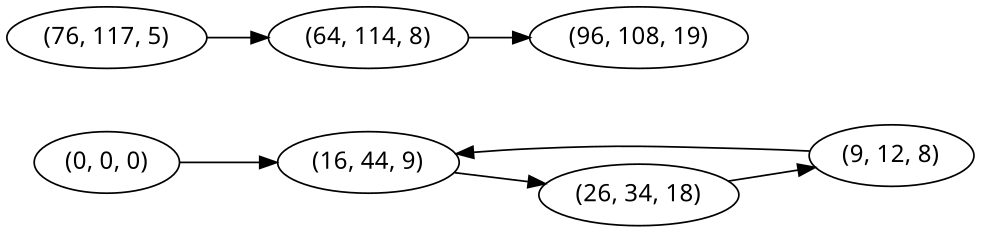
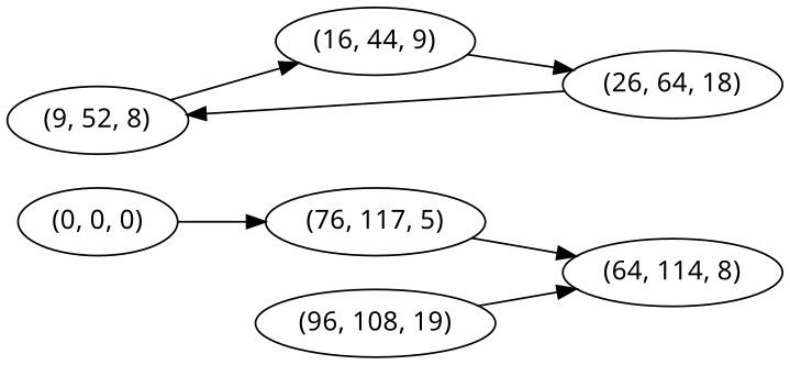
  digraph {
    fontname="Noto Sans"
    rankdir=LR
    node [fontname="Noto Sans"]
    edge [fontname="Noto Sans"]
    "(0, 0, 0)"
    "(76, 117, 5)"
-   "(9, 52, 8)" [label="(9, 12, 8)"]
+   "(9, 52, 8)"
    "(16, 44, 9)"
    n5 [label="(64, 114, 8)"]
-   "(26, 34, 18)"
+   "(26, 34, 18)" [label="(26, 64, 18)"]
    n7 [label="(96, 108, 19)"]
-   "(0, 0, 0)" -> "(16, 44, 9)"
+   "(0, 0, 0)" -> "(76, 117, 5)"
    "(76, 117, 5)" -> n5
    "(9, 52, 8)" -> "(16, 44, 9)"
    "(16, 44, 9)" -> "(26, 34, 18)"
-   n5 -> n7
+   n7 -> n5
    "(26, 34, 18)" -> "(9, 52, 8)"
  }
